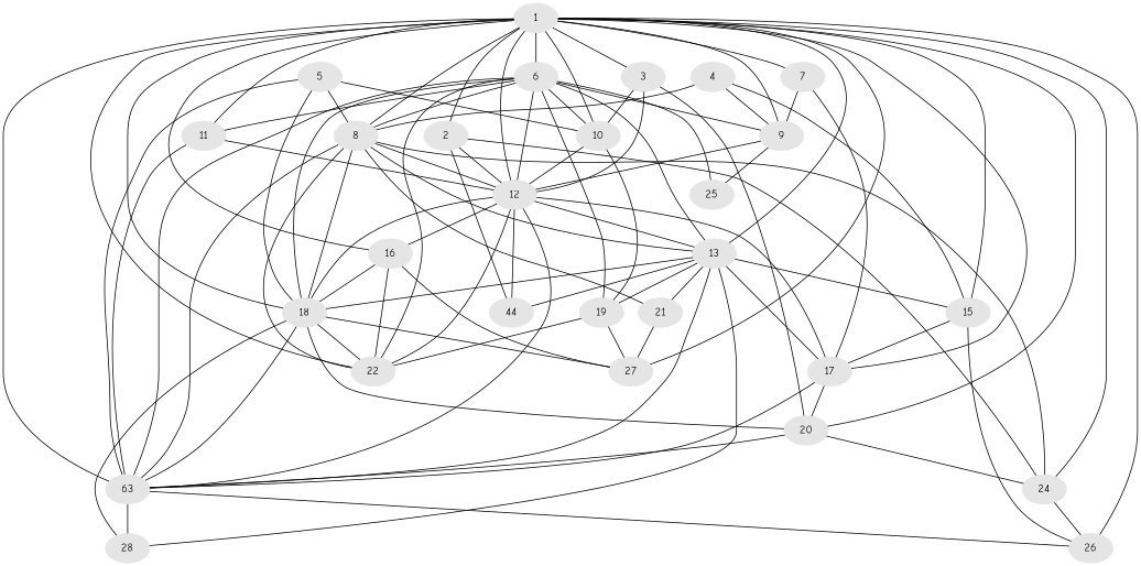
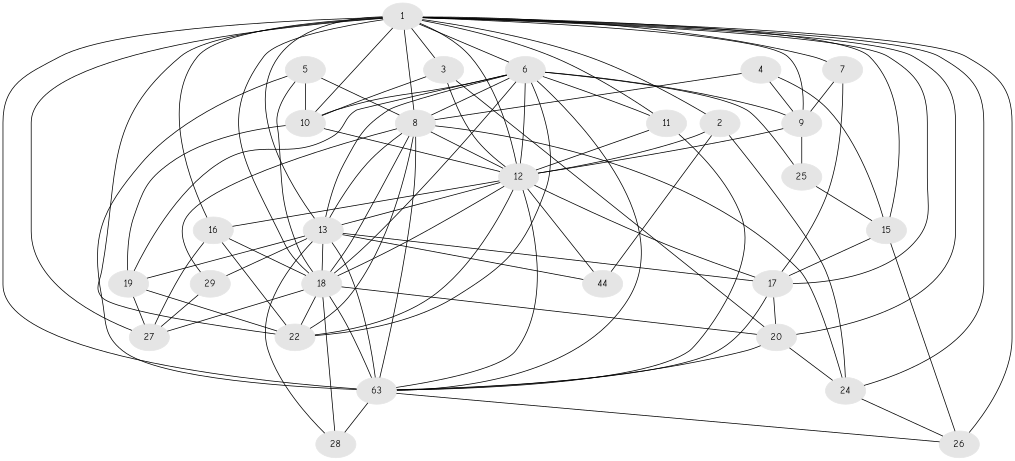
  graph {
    fontname="Comic Neue"
    node [color=gray90 fontname="Comic Neue" style=filled]
    edge [fontname="Comic Neue" weight=1.0]
    1
    2
    3
    6
    7
    8
    9
    10
    11
    12
    13
    15
    16
    17
    18
    20
    22
    n18 [label=63]
    24
    26
    27
    n22 [label=44]
    19
    25
-   21
+   21 [label=29]
    28
    4
    5
    1 -- 2
    1 -- 3
    1 -- 6 [weight=6.0]
    1 -- 7
    1 -- 8 [weight=4.0]
    1 -- 9
    1 -- 10
    1 -- 11
    1 -- 12 [weight=5.0]
    1 -- 13 [weight=6.0]
    1 -- 15 [weight=4.0]
    1 -- 16
    1 -- 17
    1 -- 18 [weight=5.0]
    1 -- 20
    1 -- 22
    1 -- n18 [weight=7.0]
    1 -- 24
    1 -- 26 [weight=3.0]
    1 -- 27 [weight=3.0]
    2 -- 12
    2 -- 24
    2 -- n22 [weight=2.0]
    3 -- 10
    3 -- 12
    3 -- 20
    6 -- 8 [weight=3.0]
    6 -- 9
    6 -- 10
    6 -- 11
    6 -- 12
    6 -- 13
    6 -- 18 [weight=2.0]
    6 -- 22
    6 -- n18
    6 -- 19
    6 -- 25
    7 -- 9
    7 -- 17
    8 -- 12
    8 -- 13
    8 -- 18
    8 -- 22
    8 -- n18 [weight=2.0]
    8 -- 24
    8 -- 21
    9 -- 12
    9 -- 25
    10 -- 12
    10 -- 19
    11 -- 12
    11 -- n18
    12 -- 13 [weight=2.0]
    12 -- 16
    12 -- 17 [weight=2.0]
    12 -- 18 [weight=3.0]
    12 -- 22
    12 -- n18
    12 -- n22 [weight=2.0]
-   13 -- 15
+   25 -- 15
    13 -- 17
    13 -- 18
    13 -- n18
    13 -- n22
    13 -- 19
    13 -- 21
    13 -- 28
    15 -- 17
    15 -- 26
    16 -- 18
    16 -- 22
    16 -- 27
    17 -- 20
    17 -- n18
    18 -- 20
    18 -- 22
    18 -- n18
    18 -- 27 [weight=2.0]
    18 -- 28
    20 -- n18
    20 -- 24
    n18 -- 26
    n18 -- 28
    24 -- 26
    19 -- 22
    19 -- 27
    21 -- 27
    4 -- 8
    4 -- 9
    4 -- 15
    5 -- 8
    5 -- 10
    5 -- 18
    5 -- n18
  }
